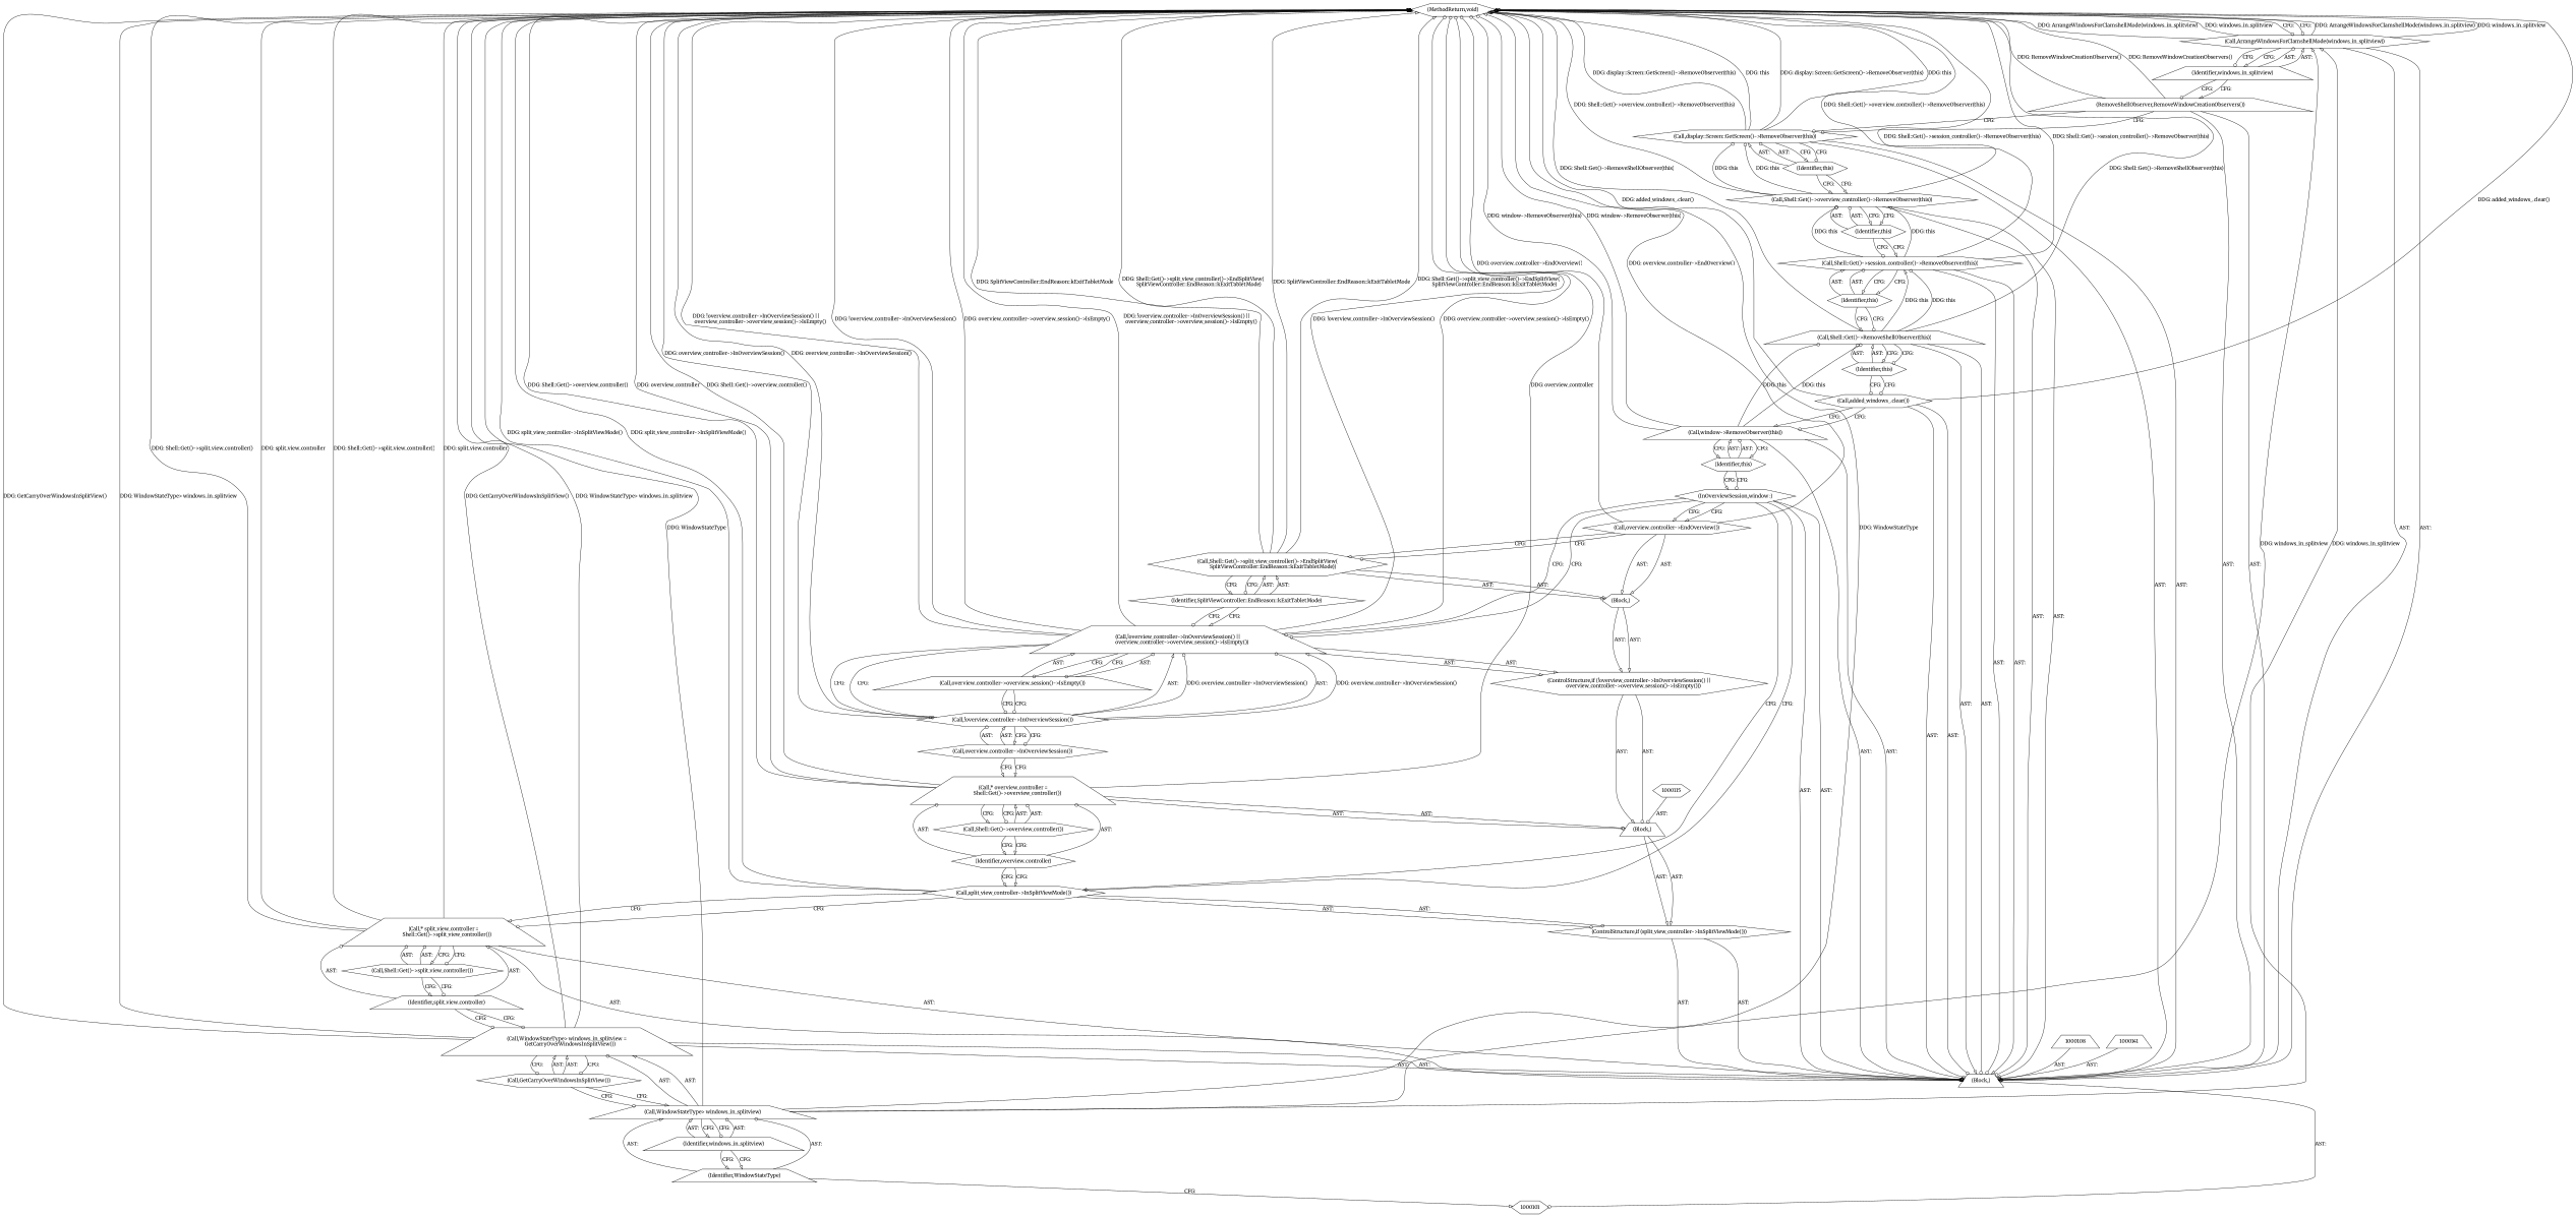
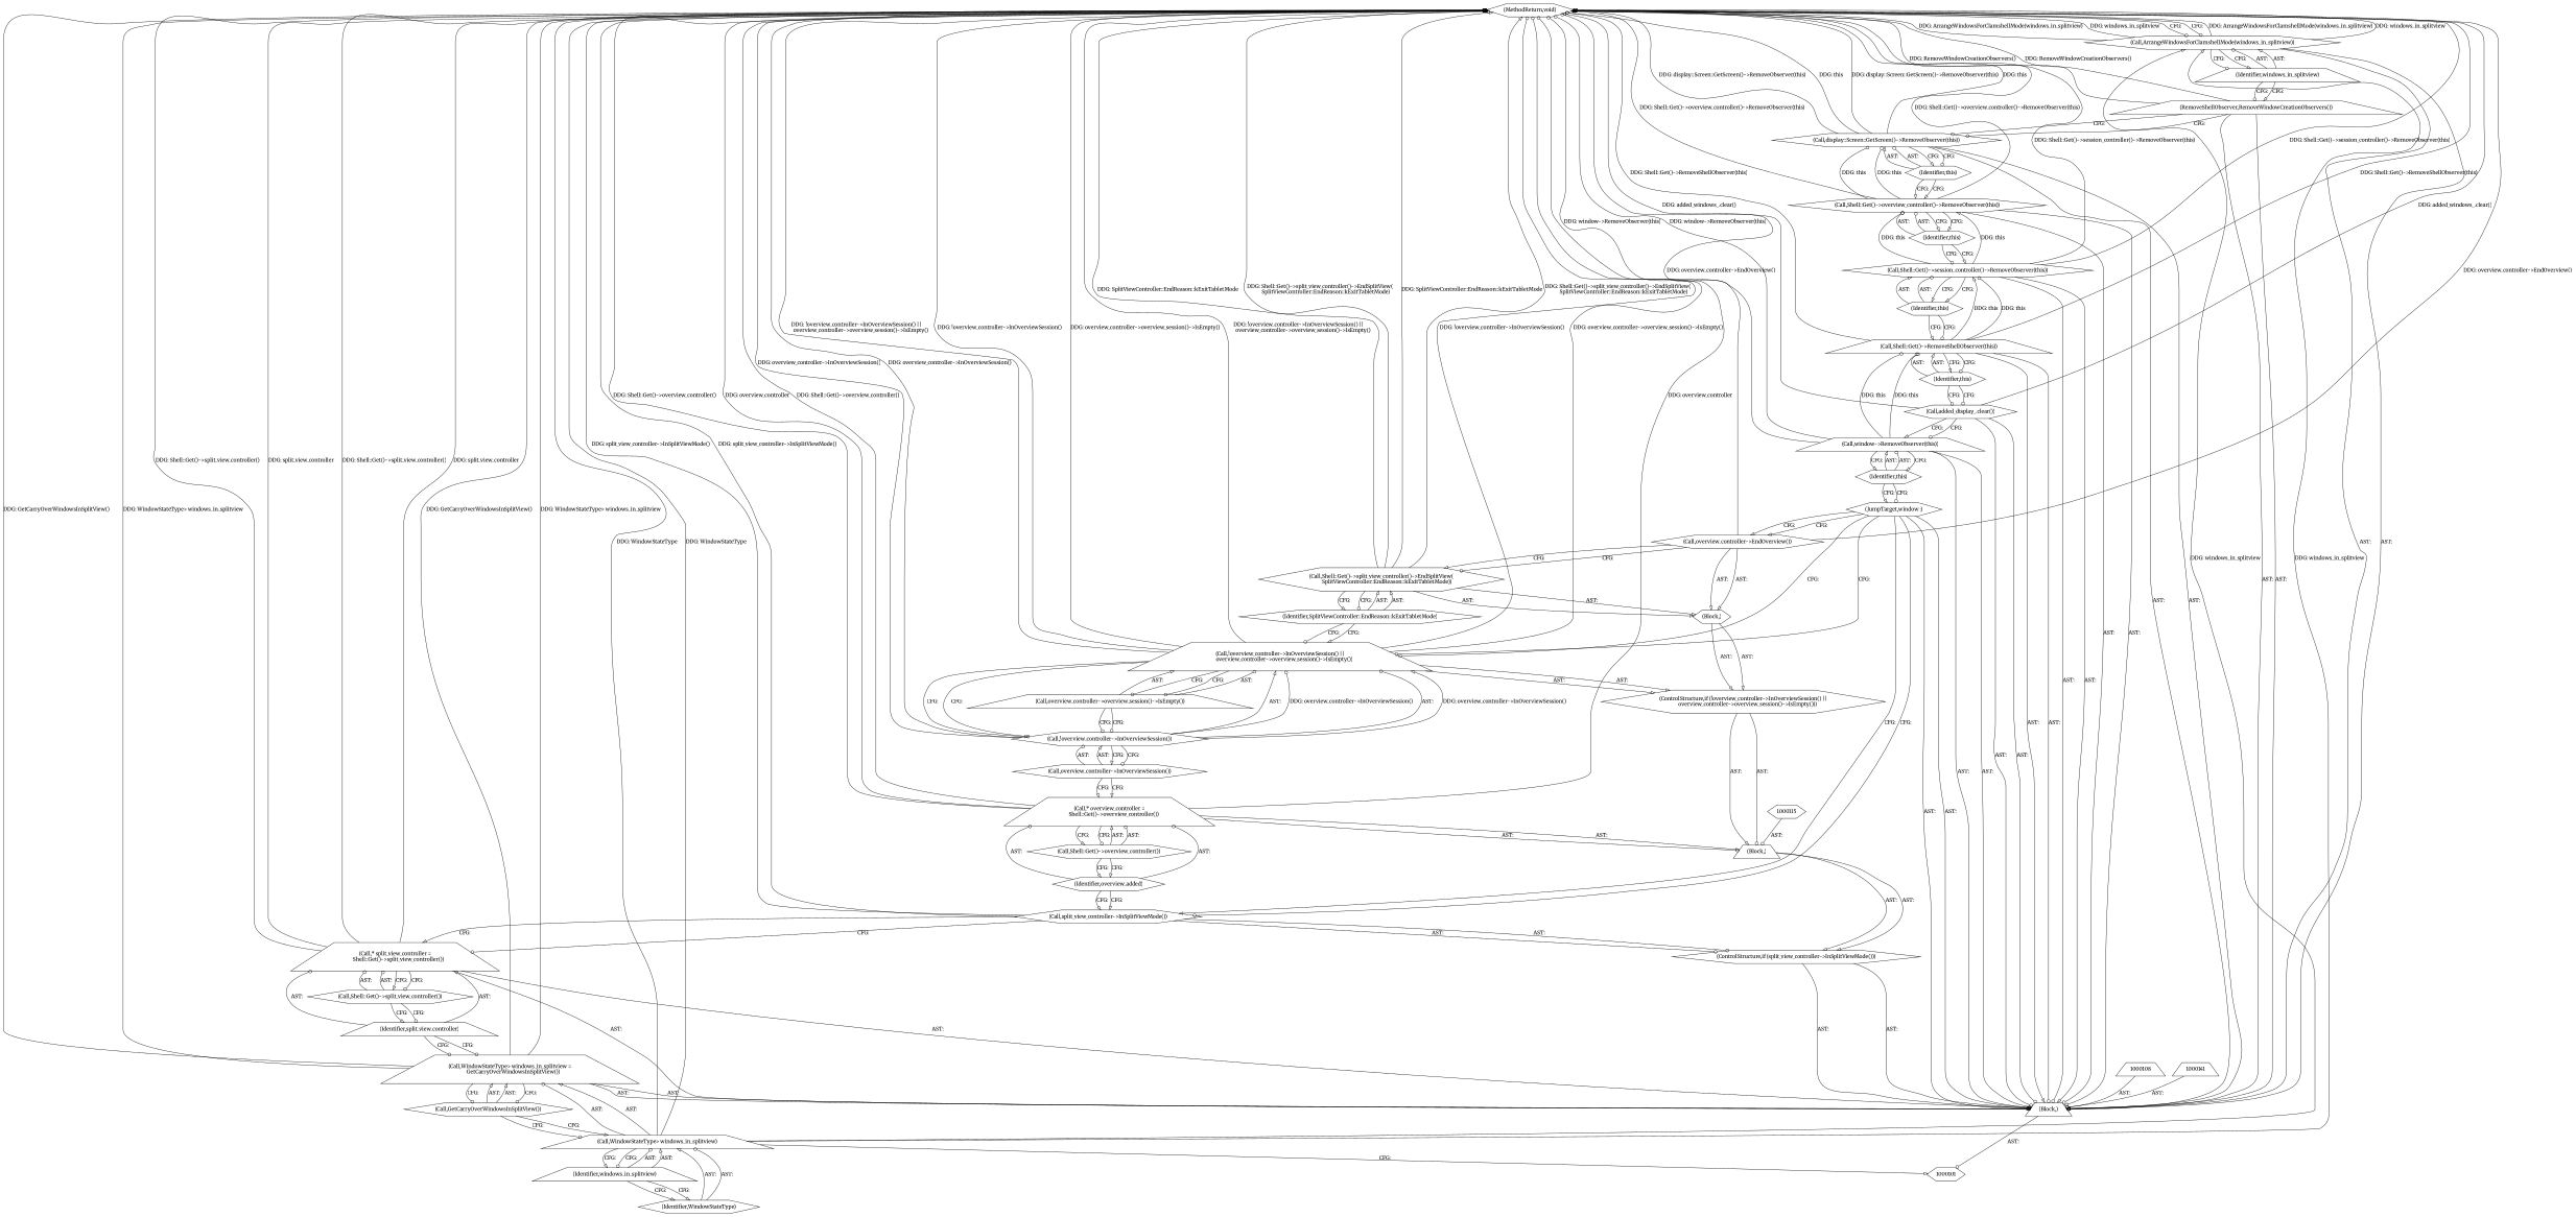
  digraph {
    fontname=Merriweather
    node [fontname=Merriweather shape=hexagon]
    edge [arrowhead=odot fontname=Merriweather]
    n1 [label="(MethodReturn,void)"]
    n2 [label="(Call,ArrangeWindowsForClamshellMode(windows_in_splitview))"]
    n3 [label="(Block,)" shape=trapezium]
    n4 [label="(Identifier,windows_in_splitview)" shape=trapezium]
    1000101
    n6 [label="(Block,)"]
    n7 [label="(ControlStructure,if (!overview_controller->InOverviewSession() ||\n        overview_controller->overview_session()->IsEmpty()))"]
    n8 [label="(Block,)" shape=trapezium]
    n9 [label="(Call,overview_controller->overview_session()->IsEmpty())" shape=trapezium]
    n10 [label="(Call,!overview_controller->InOverviewSession() ||\n        overview_controller->overview_session()->IsEmpty())" shape=trapezium]
    n11 [label="(Call,!overview_controller->InOverviewSession())"]
    n12 [label="(Call,overview_controller->InOverviewSession())"]
    n13 [label="(Call,Shell::Get()->split_view_controller()->EndSplitView(\n          SplitViewController::EndReason::kExitTabletMode))"]
    n14 [label="(Identifier,SplitViewController::EndReason::kExitTabletMode)"]
    n15 [label="(Call,overview_controller->EndOverview())"]
-   n16 [label="(InOverviewSession,window :)"]
+   n16 [label="(JumpTarget,window :)"]
    n17 [label="(Call,split_view_controller->InSplitViewMode())"]
    n18 [label="(Call,* split_view_controller =\n      Shell::Get()->split_view_controller())" shape=trapezium]
    n19 [label="(ControlStructure,if (split_view_controller->InSplitViewMode()))"]
    n20 [label="(Identifier,this)"]
    n21 [label="(Call,window->RemoveObserver(this))" shape=trapezium]
    n22 [label="(Call,Shell::Get()->RemoveShellObserver(this))" shape=trapezium]
    n23 [label="(Identifier,this)"]
    n24 [label="(Call,Shell::Get()->session_controller()->RemoveObserver(this))"]
-   n25 [label="(Call,added_windows_.clear())"]
+   n25 [label="(Call,added_display_.clear())"]
    n26 [label="(Call,WindowStateType> windows_in_splitview =\n      GetCarryOverWindowsInSplitView())" shape=trapezium]
    n27 [label="(Call,GetCarryOverWindowsInSplitView())"]
    n28 [label="(Call,WindowStateType> windows_in_splitview)" shape=trapezium]
    n29 [label="(Identifier,windows_in_splitview)" shape=trapezium]
-   n30 [label="(Identifier,WindowStateType)" shape=trapezium]
+   n30 [label="(Identifier,WindowStateType)"]
    n31 [label="(Identifier,this)"]
    n32 [label="(Call,Shell::Get()->overview_controller()->RemoveObserver(this))"]
    n33 [label="(Identifier,this)"]
    n34 [label="(Call,display::Screen::GetScreen()->RemoveObserver(this))"]
    n35 [label="(Identifier,this)"]
    n36 [label="(RemoveShellObserver,RemoveWindowCreationObservers())" shape=trapezium]
    n37 [label="(Call,Shell::Get()->split_view_controller())"]
    n38 [label="(Identifier,split_view_controller)" shape=trapezium]
    n39 [label="(Call,* overview_controller =\n        Shell::Get()->overview_controller())" shape=trapezium]
    n40 [label="(Call,Shell::Get()->overview_controller())"]
-   n41 [label="(Identifier,overview_controller)"]
+   n41 [label="(Identifier,overview_added)"]
    1000108 [shape=trapezium]
    1000141 [shape=trapezium]
    1000115
    n1 -> n2 [label="CFG: "]
    n1 -> n2 [label="CFG: "]
    n2 -> n1 [arrowhead=onormal label="DDG: ArrangeWindowsForClamshellMode(windows_in_splitview)"]
    n2 -> n1 [arrowhead=onormal label="DDG: windows_in_splitview"]
    n2 -> n1 [label="DDG: ArrangeWindowsForClamshellMode(windows_in_splitview)"]
    n2 -> n1 [label="DDG: windows_in_splitview"]
    n2 -> n3 [label="AST: "]
    n2 -> n3 [arrowhead=onormal label="AST: "]
    n2 -> n4 [label="CFG: "]
    n2 -> n4 [arrowhead=onormal label="CFG: "]
    n3 -> 1000101 [label="AST: "]
    n4 -> n2 [label="AST: "]
    n4 -> n2 [arrowhead=onormal label="AST: "]
    n4 -> n36 [label="CFG: "]
    n4 -> n36 [arrowhead=onormal label="CFG: "]
    n6 -> n7 [arrowhead=onormal label="AST: "]
    n6 -> n7 [arrowhead=onormal label="AST: "]
    n7 -> n8 [arrowhead=onormal label="AST: "]
    n7 -> n8 [label="AST: "]
    n8 -> n19 [arrowhead=onormal label="AST: "]
    n8 -> n19 [arrowhead=onormal label="AST: "]
    n9 -> n10 [label="AST: "]
    n9 -> n10 [arrowhead=onormal label="AST: "]
    n9 -> n11 [label="CFG: "]
    n9 -> n11 [label="CFG: "]
    n10 -> n1 [label="DDG: !overview_controller->InOverviewSession()"]
    n10 -> n1 [label="DDG: overview_controller->overview_session()->IsEmpty()"]
    n10 -> n1 [arrowhead=onormal label="DDG: !overview_controller->InOverviewSession() ||\n        overview_controller->overview_session()->IsEmpty()"]
    n10 -> n1 [label="DDG: !overview_controller->InOverviewSession()"]
    n10 -> n1 [arrowhead=onormal label="DDG: overview_controller->overview_session()->IsEmpty()"]
    n10 -> n1 [label="DDG: !overview_controller->InOverviewSession() ||\n        overview_controller->overview_session()->IsEmpty()"]
    n10 -> n7 [arrowhead=onormal label="AST: "]
    n10 -> n7 [arrowhead=onormal label="AST: "]
    n10 -> n9 [label="CFG: "]
    n10 -> n9 [label="CFG: "]
    n10 -> n11 [arrowhead=onormal label="CFG: "]
    n10 -> n11 [label="CFG: "]
    n11 -> n1 [arrowhead=onormal label="DDG: overview_controller->InOverviewSession()"]
    n11 -> n1 [label="DDG: overview_controller->InOverviewSession()"]
    n11 -> n10 [arrowhead=onormal label="AST: "]
    n11 -> n10 [label="DDG: overview_controller->InOverviewSession()"]
    n11 -> n10 [label="AST: "]
    n11 -> n10 [arrowhead=onormal label="DDG: overview_controller->InOverviewSession()"]
    n11 -> n12 [arrowhead=onormal label="CFG: "]
    n11 -> n12 [label="CFG: "]
    n12 -> n11 [label="AST: "]
    n12 -> n11 [arrowhead=onormal label="AST: "]
    n12 -> n39 [arrowhead=onormal label="CFG: "]
    n12 -> n39 [arrowhead=onormal label="CFG: "]
    n13 -> n1 [label="DDG: SplitViewController::EndReason::kExitTabletMode"]
    n13 -> n1 [arrowhead=onormal label="DDG: Shell::Get()->split_view_controller()->EndSplitView(\n          SplitViewController::EndReason::kExitTabletMode)"]
    n13 -> n1 [arrowhead=onormal label="DDG: SplitViewController::EndReason::kExitTabletMode"]
    n13 -> n1 [arrowhead=onormal label="DDG: Shell::Get()->split_view_controller()->EndSplitView(\n          SplitViewController::EndReason::kExitTabletMode)"]
    n13 -> n6 [arrowhead=onormal label="AST: "]
    n13 -> n6 [arrowhead=onormal label="AST: "]
    n13 -> n14 [arrowhead=onormal label="CFG: "]
    n13 -> n14 [label="CFG: "]
    n14 -> n10 [label="CFG: "]
    n14 -> n10 [arrowhead=onormal label="CFG: "]
    n14 -> n13 [arrowhead=onormal label="AST: "]
    n14 -> n13 [arrowhead=onormal label="AST: "]
    n15 -> n1 [label="DDG: overview_controller->EndOverview()"]
    n15 -> n1 [arrowhead=onormal label="DDG: overview_controller->EndOverview()"]
    n15 -> n6 [arrowhead=onormal label="AST: "]
    n15 -> n6 [arrowhead=onormal label="AST: "]
    n15 -> n13 [arrowhead=onormal label="CFG: "]
    n15 -> n13 [label="CFG: "]
    n16 -> n3 [label="AST: "]
    n16 -> n3 [label="AST: "]
    n16 -> n10 [label="CFG: "]
    n16 -> n10 [label="CFG: "]
    n16 -> n15 [arrowhead=onormal label="CFG: "]
    n16 -> n15 [arrowhead=onormal label="CFG: "]
    n16 -> n17 [arrowhead=onormal label="CFG: "]
    n16 -> n17 [label="CFG: "]
    n17 -> n1 [label="DDG: split_view_controller->InSplitViewMode()"]
    n17 -> n1 [label="DDG: split_view_controller->InSplitViewMode()"]
    n17 -> n18 [arrowhead=onormal label="CFG: "]
    n17 -> n18 [label="CFG: "]
    n17 -> n19 [label="AST: "]
    n17 -> n19 [label="AST: "]
    n18 -> n1 [arrowhead=onormal label="DDG: split_view_controller"]
    n18 -> n1 [label="DDG: Shell::Get()->split_view_controller()"]
    n18 -> n1 [label="DDG: split_view_controller"]
    n18 -> n1 [label="DDG: Shell::Get()->split_view_controller()"]
    n18 -> n3 [arrowhead=onormal label="AST: "]
    n18 -> n3 [label="AST: "]
    n18 -> n37 [arrowhead=onormal label="CFG: "]
    n18 -> n37 [label="CFG: "]
    n19 -> n3 [arrowhead=onormal label="AST: "]
    n19 -> n3 [label="AST: "]
    n20 -> n16 [arrowhead=onormal label="CFG: "]
    n20 -> n16 [label="CFG: "]
    n20 -> n21 [arrowhead=onormal label="AST: "]
    n20 -> n21 [label="AST: "]
    n21 -> n1 [label="DDG: window->RemoveObserver(this)"]
    n21 -> n1 [label="DDG: window->RemoveObserver(this)"]
    n21 -> n3 [arrowhead=onormal label="AST: "]
    n21 -> n3 [label="AST: "]
    n21 -> n20 [arrowhead=onormal label="CFG: "]
    n21 -> n20 [arrowhead=onormal label="CFG: "]
    n21 -> n22 [label="DDG: this"]
    n21 -> n22 [label="DDG: this"]
    n22 -> n1 [arrowhead=onormal label="DDG: Shell::Get()->RemoveShellObserver(this)"]
    n22 -> n1 [label="DDG: Shell::Get()->RemoveShellObserver(this)"]
    n22 -> n3 [arrowhead=onormal label="AST: "]
    n22 -> n3 [label="AST: "]
    n22 -> n23 [arrowhead=onormal label="CFG: "]
    n22 -> n23 [label="CFG: "]
    n22 -> n24 [arrowhead=onormal label="DDG: this"]
    n22 -> n24 [label="DDG: this"]
    n23 -> n22 [label="AST: "]
    n23 -> n22 [arrowhead=onormal label="AST: "]
    n23 -> n25 [label="CFG: "]
    n23 -> n25 [label="CFG: "]
    n24 -> n1 [label="DDG: Shell::Get()->session_controller()->RemoveObserver(this)"]
    n24 -> n1 [arrowhead=onormal label="DDG: Shell::Get()->session_controller()->RemoveObserver(this)"]
    n24 -> n3 [label="AST: "]
    n24 -> n3 [arrowhead=onormal label="AST: "]
    n24 -> n31 [arrowhead=onormal label="CFG: "]
    n24 -> n31 [arrowhead=onormal label="CFG: "]
    n24 -> n32 [arrowhead=onormal label="DDG: this"]
    n24 -> n32 [label="DDG: this"]
    n25 -> n1 [arrowhead=onormal label="DDG: added_windows_.clear()"]
    n25 -> n1 [label="DDG: added_windows_.clear()"]
    n25 -> n3 [label="AST: "]
    n25 -> n3 [label="AST: "]
    n25 -> n21 [arrowhead=onormal label="CFG: "]
    n25 -> n21 [label="CFG: "]
    n26 -> n1 [arrowhead=onormal label="DDG: GetCarryOverWindowsInSplitView()"]
    n26 -> n1 [arrowhead=onormal label="DDG: WindowStateType> windows_in_splitview"]
    n26 -> n1 [arrowhead=onormal label="DDG: GetCarryOverWindowsInSplitView()"]
    n26 -> n1 [arrowhead=onormal label="DDG: WindowStateType> windows_in_splitview"]
    n26 -> n3 [label="AST: "]
    n26 -> n3 [label="AST: "]
    n26 -> n27 [label="CFG: "]
    n26 -> n27 [label="CFG: "]
    n27 -> n26 [arrowhead=onormal label="AST: "]
    n27 -> n26 [arrowhead=onormal label="AST: "]
    n27 -> n28 [label="CFG: "]
    n27 -> n28 [arrowhead=onormal label="CFG: "]
    n28 -> n1 [label="DDG: WindowStateType"]
    n28 -> n1 [label="DDG: WindowStateType"]
    n28 -> n2 [arrowhead=onormal label="DDG: windows_in_splitview"]
    n28 -> n2 [arrowhead=onormal label="DDG: windows_in_splitview"]
    n28 -> n26 [label="AST: "]
    n28 -> n26 [arrowhead=onormal label="AST: "]
    n28 -> n29 [arrowhead=onormal label="CFG: "]
    n28 -> n29 [label="CFG: "]
    n29 -> n28 [label="AST: "]
    n29 -> n28 [arrowhead=onormal label="AST: "]
    n29 -> n30 [arrowhead=onormal label="CFG: "]
    n29 -> n30 [arrowhead=onormal label="CFG: "]
-   n30 -> 1000101 [arrowhead=onormal label="CFG: "]
+   n28 -> 1000101 [arrowhead=onormal label="CFG: "]
    n30 -> n28 [arrowhead=onormal label="AST: "]
    n30 -> n28 [label="AST: "]
    n31 -> n22 [arrowhead=onormal label="CFG: "]
    n31 -> n22 [label="CFG: "]
    n31 -> n24 [arrowhead=onormal label="AST: "]
    n31 -> n24 [label="AST: "]
    n32 -> n1 [label="DDG: Shell::Get()->overview_controller()->RemoveObserver(this)"]
    n32 -> n1 [arrowhead=onormal label="DDG: Shell::Get()->overview_controller()->RemoveObserver(this)"]
    n32 -> n3 [label="AST: "]
    n32 -> n3 [arrowhead=onormal label="AST: "]
    n32 -> n33 [arrowhead=onormal label="CFG: "]
    n32 -> n33 [arrowhead=onormal label="CFG: "]
    n32 -> n34 [label="DDG: this"]
    n32 -> n34 [label="DDG: this"]
    n33 -> n24 [label="CFG: "]
    n33 -> n24 [arrowhead=onormal label="CFG: "]
    n33 -> n32 [label="AST: "]
    n33 -> n32 [label="AST: "]
    n34 -> n1 [arrowhead=onormal label="DDG: display::Screen::GetScreen()->RemoveObserver(this)"]
    n34 -> n1 [label="DDG: this"]
    n34 -> n1 [arrowhead=onormal label="DDG: display::Screen::GetScreen()->RemoveObserver(this)"]
    n34 -> n1 [arrowhead=onormal label="DDG: this"]
    n34 -> n3 [label="AST: "]
    n34 -> n3 [arrowhead=onormal label="AST: "]
    n34 -> n35 [arrowhead=onormal label="CFG: "]
    n34 -> n35 [label="CFG: "]
    n35 -> n32 [arrowhead=onormal label="CFG: "]
    n35 -> n32 [arrowhead=onormal label="CFG: "]
    n35 -> n34 [arrowhead=onormal label="AST: "]
    n35 -> n34 [label="AST: "]
    n36 -> n1 [arrowhead=onormal label="DDG: RemoveWindowCreationObservers()"]
    n36 -> n1 [arrowhead=onormal label="DDG: RemoveWindowCreationObservers()"]
    n36 -> n3 [label="AST: "]
    n36 -> n3 [arrowhead=onormal label="AST: "]
    n36 -> n34 [label="CFG: "]
    n36 -> n34 [label="CFG: "]
    n37 -> n18 [label="AST: "]
    n37 -> n18 [label="AST: "]
    n37 -> n38 [arrowhead=onormal label="CFG: "]
    n37 -> n38 [label="CFG: "]
    n38 -> n18 [arrowhead=onormal label="AST: "]
    n38 -> n18 [label="AST: "]
    n38 -> n26 [label="CFG: "]
    n38 -> n26 [label="CFG: "]
    n39 -> n1 [label="DDG: overview_controller"]
    n39 -> n1 [label="DDG: Shell::Get()->overview_controller()"]
    n39 -> n1 [arrowhead=onormal label="DDG: overview_controller"]
    n39 -> n1 [arrowhead=onormal label="DDG: Shell::Get()->overview_controller()"]
    n39 -> n8 [arrowhead=onormal label="AST: "]
    n39 -> n8 [label="AST: "]
    n39 -> n40 [arrowhead=onormal label="CFG: "]
    n39 -> n40 [label="CFG: "]
    n40 -> n39 [arrowhead=onormal label="AST: "]
    n40 -> n39 [label="AST: "]
    n40 -> n41 [arrowhead=onormal label="CFG: "]
    n40 -> n41 [arrowhead=onormal label="CFG: "]
    n41 -> n17 [arrowhead=onormal label="CFG: "]
    n41 -> n17 [arrowhead=onormal label="CFG: "]
    n41 -> n39 [label="AST: "]
    n41 -> n39 [label="AST: "]
    1000108 -> n3 [label="AST: "]
    1000141 -> n3 [label="AST: "]
    1000115 -> n8 [label="AST: "]
  }
